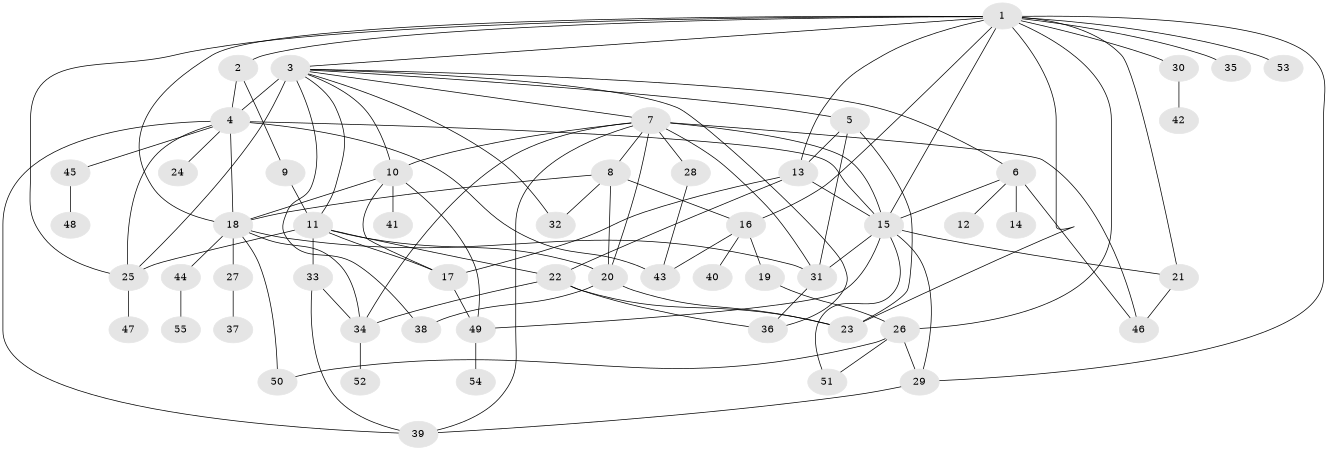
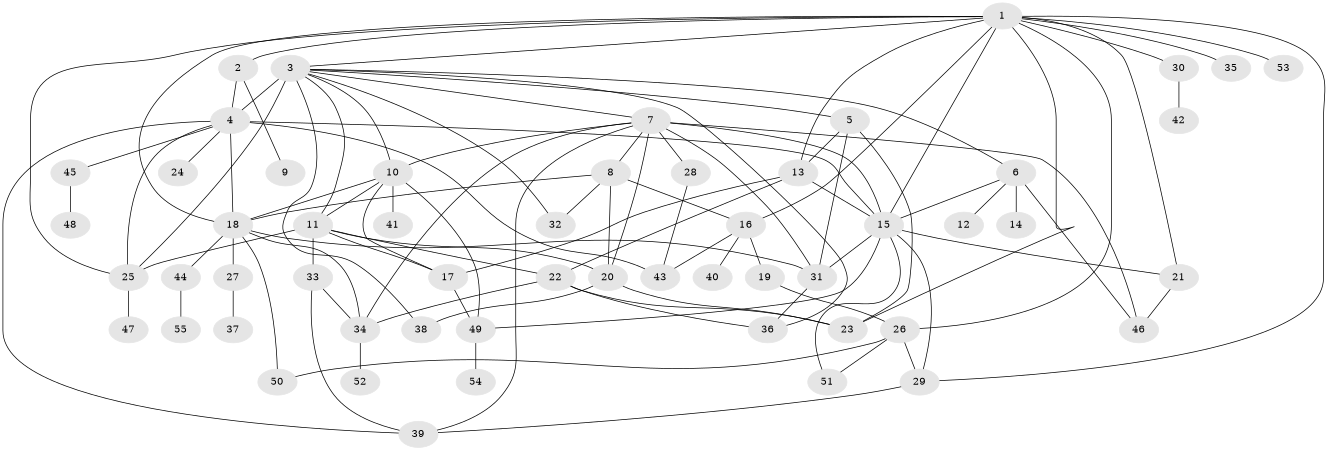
  graph {
    node [color=gray90 style=filled]
    edge [weight=1.0]
    1
    2
    3
    13
    15
    16
    18
    21
    23
    26
    29
    30
    35
    53
    25
    4
    9
    5
    6
    7
    10
    11
    32
    36
    38
    8
    20
    17
    22
    31
    49
    51
    43
    19
    40
    34
    27
    44
    50
    46
    39
    42
    24
    45
    12
    14
    28
    41
    33
    47
    48
    52
    54
    37
    55
    1 -- 2
    1 -- 3
    1 -- 13
    1 -- 15
    1 -- 16
    1 -- 18
    1 -- 21
    1 -- 23
    1 -- 26
    1 -- 29
    1 -- 30
    1 -- 35
    1 -- 53
    1 -- 25
    2 -- 4
    2 -- 9
    3 -- 25
    3 -- 4 [weight=11.0]
    3 -- 5
    3 -- 6
    3 -- 7
    3 -- 10
    3 -- 11
    3 -- 32
    3 -- 36
    3 -- 38
    13 -- 15
    13 -- 17 [weight=4.0]
    13 -- 22
    15 -- 21
    15 -- 29
    15 -- 31
    15 -- 49
    15 -- 51
    16 -- 43
    16 -- 19
    16 -- 40 [weight=2.0]
    18 -- 31
    18 -- 34
    18 -- 27
    18 -- 44
    18 -- 50
    21 -- 46
    26 -- 29
    26 -- 51
    26 -- 50
    29 -- 39
    30 -- 42
    25 -- 47
    4 -- 15
    4 -- 18
    4 -- 25
    4 -- 43
    4 -- 39
    4 -- 24
    4 -- 45
-   9 -- 11 [weight=2.0]
+   10 -- 11 [weight=2.0]
    5 -- 13
    5 -- 23
    5 -- 31
    6 -- 15
    6 -- 46
    6 -- 12
    6 -- 14
    7 -- 15
    7 -- 10
    7 -- 8 [weight=2.0]
    7 -- 20 [weight=3.0]
    7 -- 31
    7 -- 34
    7 -- 46
    7 -- 39
    7 -- 28
    10 -- 18
    10 -- 17
    10 -- 49
    10 -- 41
    11 -- 25
    11 -- 20
    11 -- 17
    11 -- 22
    11 -- 33 [weight=2.0]
    8 -- 16
    8 -- 18
    8 -- 32
    8 -- 20
    20 -- 23
    20 -- 38
    17 -- 49
    22 -- 23 [weight=2.0]
    22 -- 36
    22 -- 34
    31 -- 36
    49 -- 54
    19 -- 26
    34 -- 52
    27 -- 37
    44 -- 55
    45 -- 48
    28 -- 43
    33 -- 34
    33 -- 39
  }
